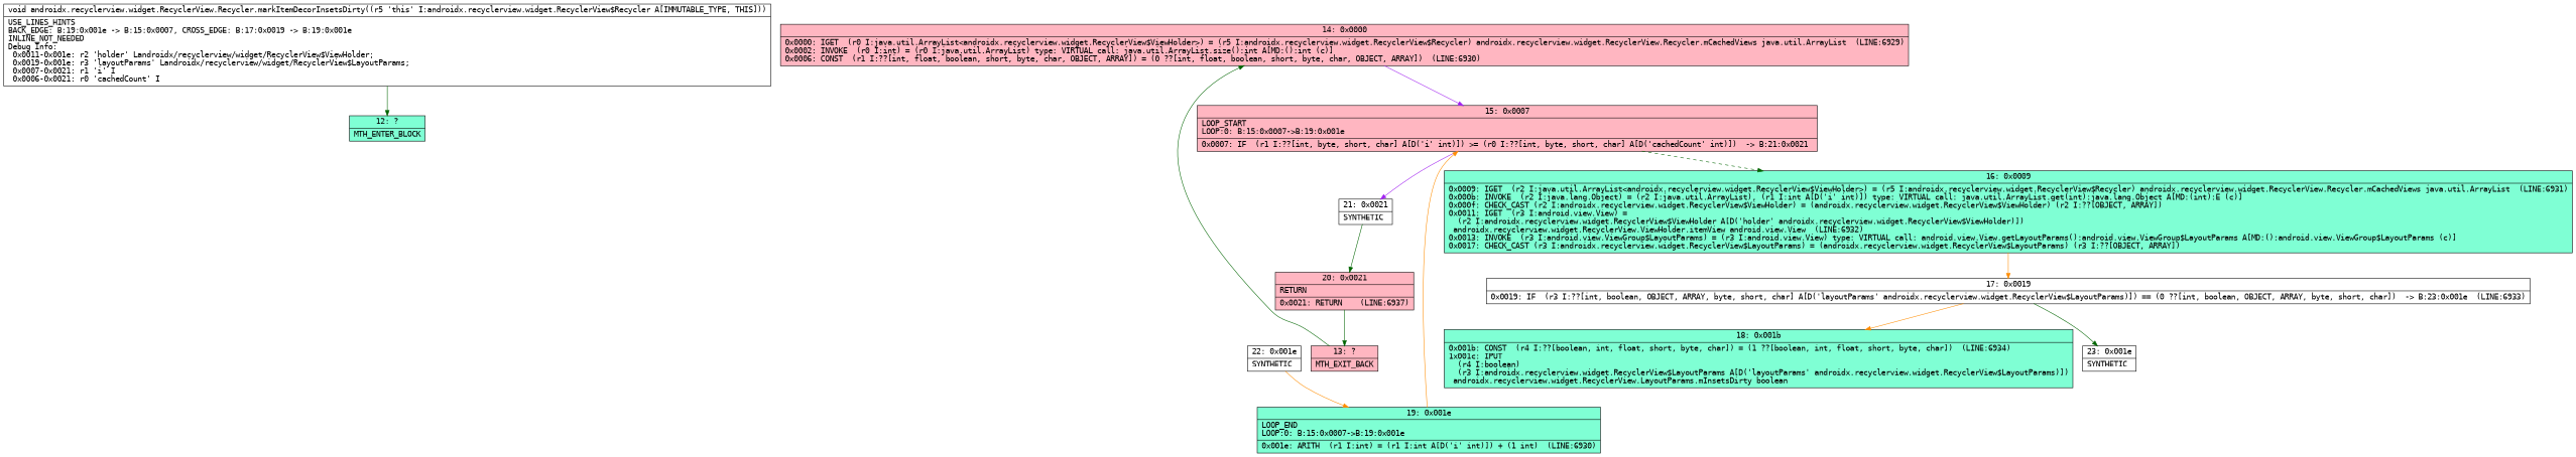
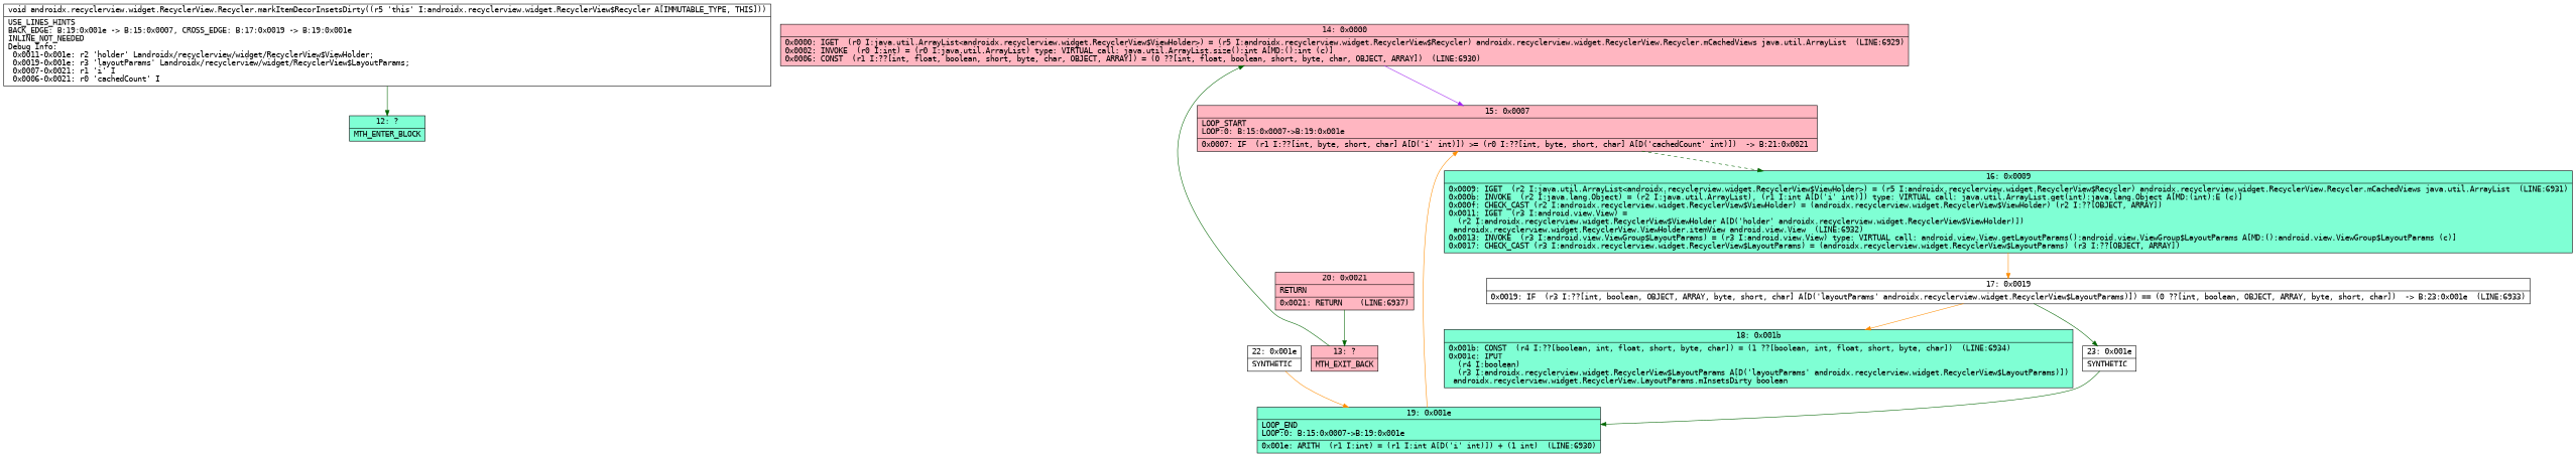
  digraph {
    fontname="DejaVu Sans Mono"
    node [fillcolor=white fontname="DejaVu Sans Mono" shape=record style=filled]
    edge [color=darkgreen fontname="DejaVu Sans Mono"]
    n1 [fillcolor=aquamarine label="{12\:\ ?|MTH_ENTER_BLOCK\l}"]
    n2 [fillcolor=lightpink label="{14\:\ 0x0000|0x0000: IGET  (r0 I:java.util.ArrayList\<androidx.recyclerview.widget.RecyclerView$ViewHolder\>) = (r5 I:androidx.recyclerview.widget.RecyclerView$Recycler) androidx.recyclerview.widget.RecyclerView.Recycler.mCachedViews java.util.ArrayList  (LINE:6929)\l0x0002: INVOKE  (r0 I:int) = (r0 I:java.util.ArrayList) type: VIRTUAL call: java.util.ArrayList.size():int A[MD:():int (c)]\l0x0006: CONST  (r1 I:??[int, float, boolean, short, byte, char, OBJECT, ARRAY]) = (0 ??[int, float, boolean, short, byte, char, OBJECT, ARRAY])  (LINE:6930)\l}"]
    n3 [fillcolor=lightpink label="{15\:\ 0x0007|LOOP_START\lLOOP:0: B:15:0x0007\-\>B:19:0x001e\l|0x0007: IF  (r1 I:??[int, byte, short, char] A[D('i' int)]) \>= (r0 I:??[int, byte, short, char] A[D('cachedCount' int)])  \-\> B:21:0x0021 \l}"]
    n4 [fillcolor=aquamarine label="{16\:\ 0x0009|0x0009: IGET  (r2 I:java.util.ArrayList\<androidx.recyclerview.widget.RecyclerView$ViewHolder\>) = (r5 I:androidx.recyclerview.widget.RecyclerView$Recycler) androidx.recyclerview.widget.RecyclerView.Recycler.mCachedViews java.util.ArrayList  (LINE:6931)\l0x000b: INVOKE  (r2 I:java.lang.Object) = (r2 I:java.util.ArrayList), (r1 I:int A[D('i' int)]) type: VIRTUAL call: java.util.ArrayList.get(int):java.lang.Object A[MD:(int):E (c)]\l0x000f: CHECK_CAST (r2 I:androidx.recyclerview.widget.RecyclerView$ViewHolder) = (androidx.recyclerview.widget.RecyclerView$ViewHolder) (r2 I:??[OBJECT, ARRAY]) \l0x0011: IGET  (r3 I:android.view.View) = \l  (r2 I:androidx.recyclerview.widget.RecyclerView$ViewHolder A[D('holder' androidx.recyclerview.widget.RecyclerView$ViewHolder)])\l androidx.recyclerview.widget.RecyclerView.ViewHolder.itemView android.view.View  (LINE:6932)\l0x0013: INVOKE  (r3 I:android.view.ViewGroup$LayoutParams) = (r3 I:android.view.View) type: VIRTUAL call: android.view.View.getLayoutParams():android.view.ViewGroup$LayoutParams A[MD:():android.view.ViewGroup$LayoutParams (c)]\l0x0017: CHECK_CAST (r3 I:androidx.recyclerview.widget.RecyclerView$LayoutParams) = (androidx.recyclerview.widget.RecyclerView$LayoutParams) (r3 I:??[OBJECT, ARRAY]) \l}"]
-   n5 [label="{21\:\ 0x0021|SYNTHETIC\l}"]
    n6 [label="{17\:\ 0x0019|0x0019: IF  (r3 I:??[int, boolean, OBJECT, ARRAY, byte, short, char] A[D('layoutParams' androidx.recyclerview.widget.RecyclerView$LayoutParams)]) == (0 ??[int, boolean, OBJECT, ARRAY, byte, short, char])  \-\> B:23:0x001e  (LINE:6933)\l}"]
    n7 [fillcolor=lightpink label="{20\:\ 0x0021|RETURN\l|0x0021: RETURN    (LINE:6937)\l}"]
-   n8 [fillcolor=aquamarine label="{18\:\ 0x001b|0x001b: CONST  (r4 I:??[boolean, int, float, short, byte, char]) = (1 ??[boolean, int, float, short, byte, char])  (LINE:6934)\l1x001c: IPUT  \l  (r4 I:boolean)\l  (r3 I:androidx.recyclerview.widget.RecyclerView$LayoutParams A[D('layoutParams' androidx.recyclerview.widget.RecyclerView$LayoutParams)])\l androidx.recyclerview.widget.RecyclerView.LayoutParams.mInsetsDirty boolean \l}"]
+   n8 [fillcolor=aquamarine label="{18\:\ 0x001b|0x001b: CONST  (r4 I:??[boolean, int, float, short, byte, char]) = (1 ??[boolean, int, float, short, byte, char])  (LINE:6934)\l0x001c: IPUT  \l  (r4 I:boolean)\l  (r3 I:androidx.recyclerview.widget.RecyclerView$LayoutParams A[D('layoutParams' androidx.recyclerview.widget.RecyclerView$LayoutParams)])\l androidx.recyclerview.widget.RecyclerView.LayoutParams.mInsetsDirty boolean \l}"]
    n9 [label="{23\:\ 0x001e|SYNTHETIC\l}"]
    n10 [fillcolor=aquamarine label="{19\:\ 0x001e|LOOP_END\lLOOP:0: B:15:0x0007\-\>B:19:0x001e\l|0x001e: ARITH  (r1 I:int) = (r1 I:int A[D('i' int)]) + (1 int)  (LINE:6930)\l}"]
    n11 [label="{22\:\ 0x001e|SYNTHETIC\l}"]
    n12 [fillcolor=lightpink label="{13\:\ ?|MTH_EXIT_BACK\l}"]
    n13 [label="{void androidx.recyclerview.widget.RecyclerView.Recycler.markItemDecorInsetsDirty((r5 'this' I:androidx.recyclerview.widget.RecyclerView$Recycler A[IMMUTABLE_TYPE, THIS]))  | USE_LINES_HINTS\lBACK_EDGE: B:19:0x001e \-\> B:15:0x0007, CROSS_EDGE: B:17:0x0019 \-\> B:19:0x001e\lINLINE_NOT_NEEDED\lDebug Info:\l  0x0011\-0x001e: r2 'holder' Landroidx\/recyclerview\/widget\/RecyclerView$ViewHolder;\l  0x0019\-0x001e: r3 'layoutParams' Landroidx\/recyclerview\/widget\/RecyclerView$LayoutParams;\l  0x0007\-0x0021: r1 'i' I\l  0x0006\-0x0021: r0 'cachedCount' I\l}"]
    n2 -> n3 [color=purple]
    n3 -> n4 [style=dashed]
-   n3 -> n5 [color=purple]
    n4 -> n6 [color=darkorange]
-   n5 -> n7
    n6 -> n8 [color=darkorange style=solid]
    n6 -> n9
    n7 -> n12
+   n9 -> n10
    n10 -> n3 [color=darkorange]
    n11 -> n10 [color=darkorange]
    n12 -> n2
    n13 -> n1
  }
